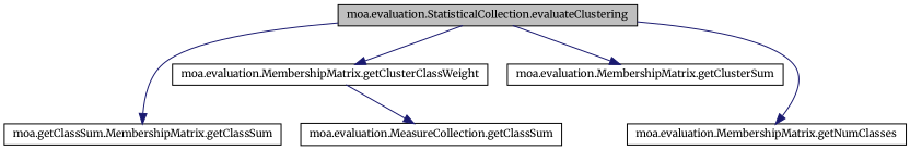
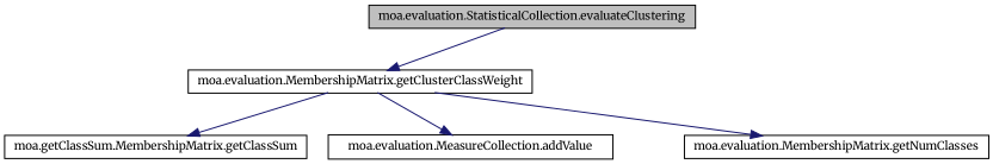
  digraph {
    fontname=Merriweather
    rankdir=TB
    node [color=black fillcolor=white fontname=Merriweather fontsize=10 shape=record style=filled]
    edge [color=midnightblue fontname=Merriweather fontsize=10 labelfontname=Helvetica labelfontsize=10 style=solid]
    n1 [fillcolor=grey75 fontcolor=black height=0.2 label="moa.evaluation.StatisticalCollection.evaluateClustering" width=0.4]
    n2 [height=0.2 label="moa.getClassSum.MembershipMatrix.getClassSum" width=0.4]
    n3 [height=0.2 label="moa.evaluation.MembershipMatrix.getClusterClassWeight" width=0.4]
-   n4 [height=0.2 label="moa.evaluation.MembershipMatrix.getClusterSum" width=0.4]
    n5 [height=0.2 label="moa.evaluation.MembershipMatrix.getNumClasses" width=0.4]
-   n6 [height=0.2 label="moa.evaluation.MeasureCollection.getClassSum" width=0.4]
-   n1 -> n2
+   n6 [height=0.2 label="moa.evaluation.MeasureCollection.addValue" width=0.4]
+   n3 -> n2
    n1 -> n3
-   n1 -> n4
-   n1 -> n5
+   n3 -> n5
    n3 -> n6
  }
